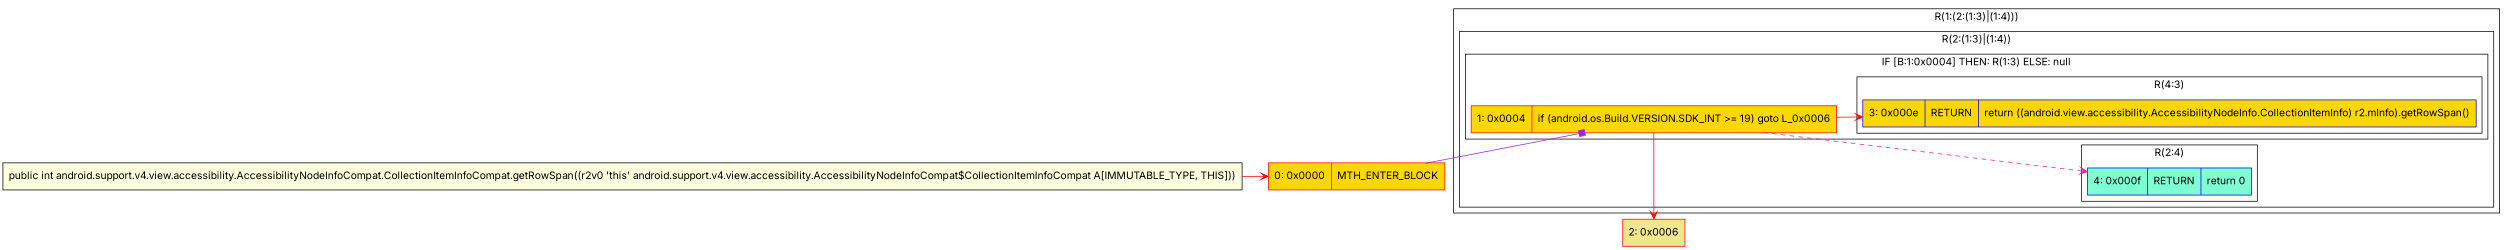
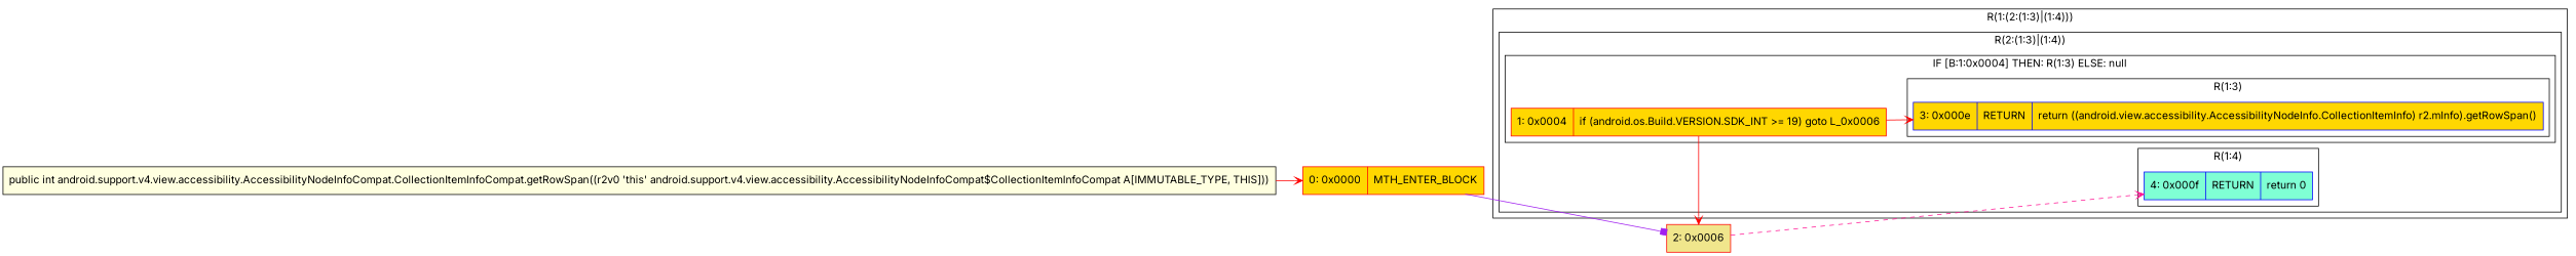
  digraph {
    fontname=Inter
    rankdir=LR
    node [color=red fillcolor=gold fontname=Inter shape=record style=filled]
    edge [arrowhead=vee color=red fontname=Inter]
    n1 [color=blue label="{3\:\ 0x000e|RETURN\l|return ((android.view.accessibility.AccessibilityNodeInfo.CollectionItemInfo) r2.mInfo).getRowSpan()\l}"]
    n2 [label="{1\:\ 0x0004|if (android.os.Build.VERSION.SDK_INT \>= 19) goto L_0x0006\l}"]
    n3 [color=blue fillcolor=aquamarine label="{4\:\ 0x000f|RETURN\l|return 0\l}"]
    n4 [fillcolor=khaki label="{2\:\ 0x0006}"]
    n5 [label="{0\:\ 0x0000|MTH_ENTER_BLOCK\l}"]
    n6 [fillcolor=lightyellow label="{public int android.support.v4.view.accessibility.AccessibilityNodeInfoCompat.CollectionItemInfoCompat.getRowSpan((r2v0 'this' android.support.v4.view.accessibility.AccessibilityNodeInfoCompat$CollectionItemInfoCompat A[IMMUTABLE_TYPE, THIS])) }" color=""]
    subgraph cluster_1 {
      label="R(1:(2:(1:3)|(1:4)))"
      subgraph cluster_2 {
        label="R(2:(1:3)|(1:4))"
        subgraph cluster_3 {
          label="IF [B:1:0x0004] THEN: R(1:3) ELSE: null"
          n2
          subgraph cluster_4 {
-           label="R(4:3)"
+           label="R(1:3)"
            n1
          }
        }
        subgraph cluster_5 {
-         label="R(2:4)"
+         label="R(1:4)"
          n3
        }
      }
    }
    n2 -> n1
-   n2 -> n3 [color=deeppink style=dashed]
+   n4 -> n3 [color=deeppink style=dashed]
    n2 -> n4
-   n5 -> n2 [arrowhead=box color=purple]
+   n5 -> n4 [arrowhead=box color=purple]
    n6 -> n5
  }
